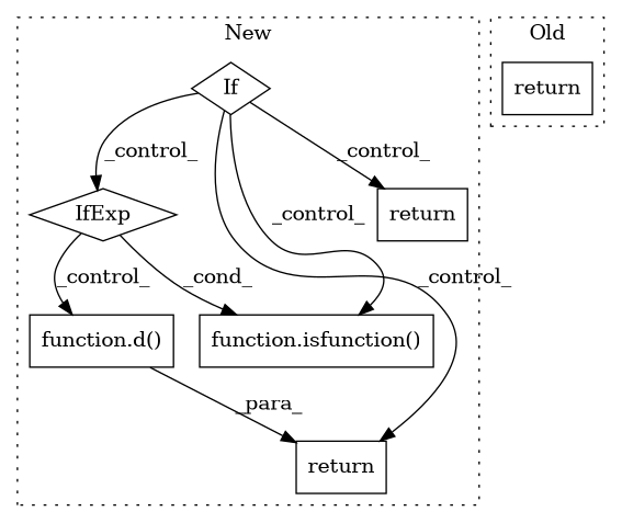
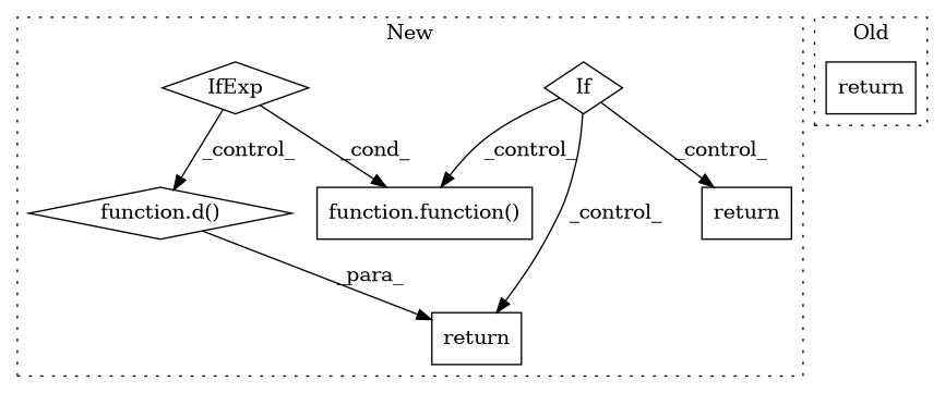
  digraph {
    node [a=93 l=7 shape=box]
-   n1 [a=75 l=3 label="function.d()" s=513]
+   n1 [a=75 l=3 label="function.d()" s=513 shape=diamond]
    n2 [a=96 l=3 label=If s=467 shape=diamond]
    n3 [a=51 l="4,6" label=IfExp s="516,533" shape=diamond]
    n4 [label=return s=506]
-   n5 [a=75 l="11,1" label="function.isfunction()" s="520,532"]
+   n5 [a=75 l="11,1" label="function.function()" s="520,532"]
    n6 [label=return s=491]
    n7 [label=return s=298]
    subgraph cluster_1 {
      label=New
      style=dotted
      n1
      n2
      n3
      n4
      n5
      n6
    }
    subgraph cluster_2 {
      label=Old
      style=dotted
      n7
    }
    n1 -> n4 [label=_para_]
-   n2 -> n3 [label=_control_]
    n2 -> n4 [label=_control_]
    n2 -> n5 [label=_control_]
    n2 -> n6 [label=_control_]
    n3 -> n1 [label=_control_]
    n3 -> n5 [label=_cond_]
  }
